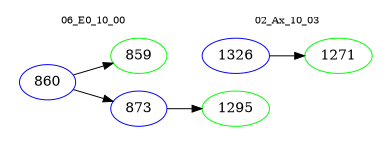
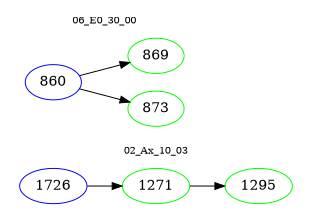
  digraph {
    rankdir=LR
    node [color=green]
    edge [color=black]
    n1 [label=1271]
-   n2 [color=blue label=1326]
+   n2 [color=blue label=1726]
    n3 [label=1295]
    n4 [color=blue label=860]
-   n5 [color=blue label=873]
-   n6 [label=859]
+   n5 [label=873]
+   n6 [label=869]
    subgraph cluster_1 {
      color=white
      fontsize=10
      label="02_Ax_10_03"
      n1
      n2
      n3
    }
    subgraph cluster_2 {
      color=white
      fontsize=10
-     label="06_E0_10_00"
+     label="06_E0_30_00"
      n4
      n5
      n6
    }
-   n5 -> n3
+   n1 -> n3
    n2 -> n1
    n4 -> n5
    n4 -> n6
  }
